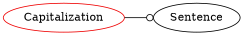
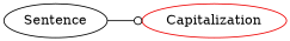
  digraph {
    rankdir=LR
    n1 [color=red2 label=Capitalization shape=oval]
    Sentence
-   n1 -> Sentence [color=black arrowhead=odot]
+   Sentence -> n1 [color=black arrowhead=odot]
  }
